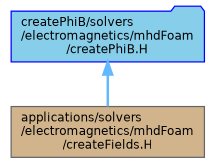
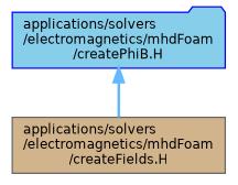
  digraph {
    node [fontname=Helvetica fontsize=10 style=filled]
-   n1 [color=blue fillcolor=skyblue fontcolor=black height=0.2 label="createPhiB/solvers\l/electromagnetics/mhdFoam\l/createPhiB.H" shape=folder width=0.4]
+   n1 [color=blue fillcolor=skyblue fontcolor=black height=0.2 label="applications/solvers\l/electromagnetics/mhdFoam\l/createPhiB.H" shape=folder width=0.4]
    n2 [color=gray40 fillcolor=tan height=0.2 label="applications/solvers\l/electromagnetics/mhdFoam\l/createFields.H" shape=box width=0.4]
    n1 -> n2 [color=steelblue1 dir=back fontname=Helvetica fontsize=10 labelfontname=Helvetica labelfontsize=10 style=bold]
  }
